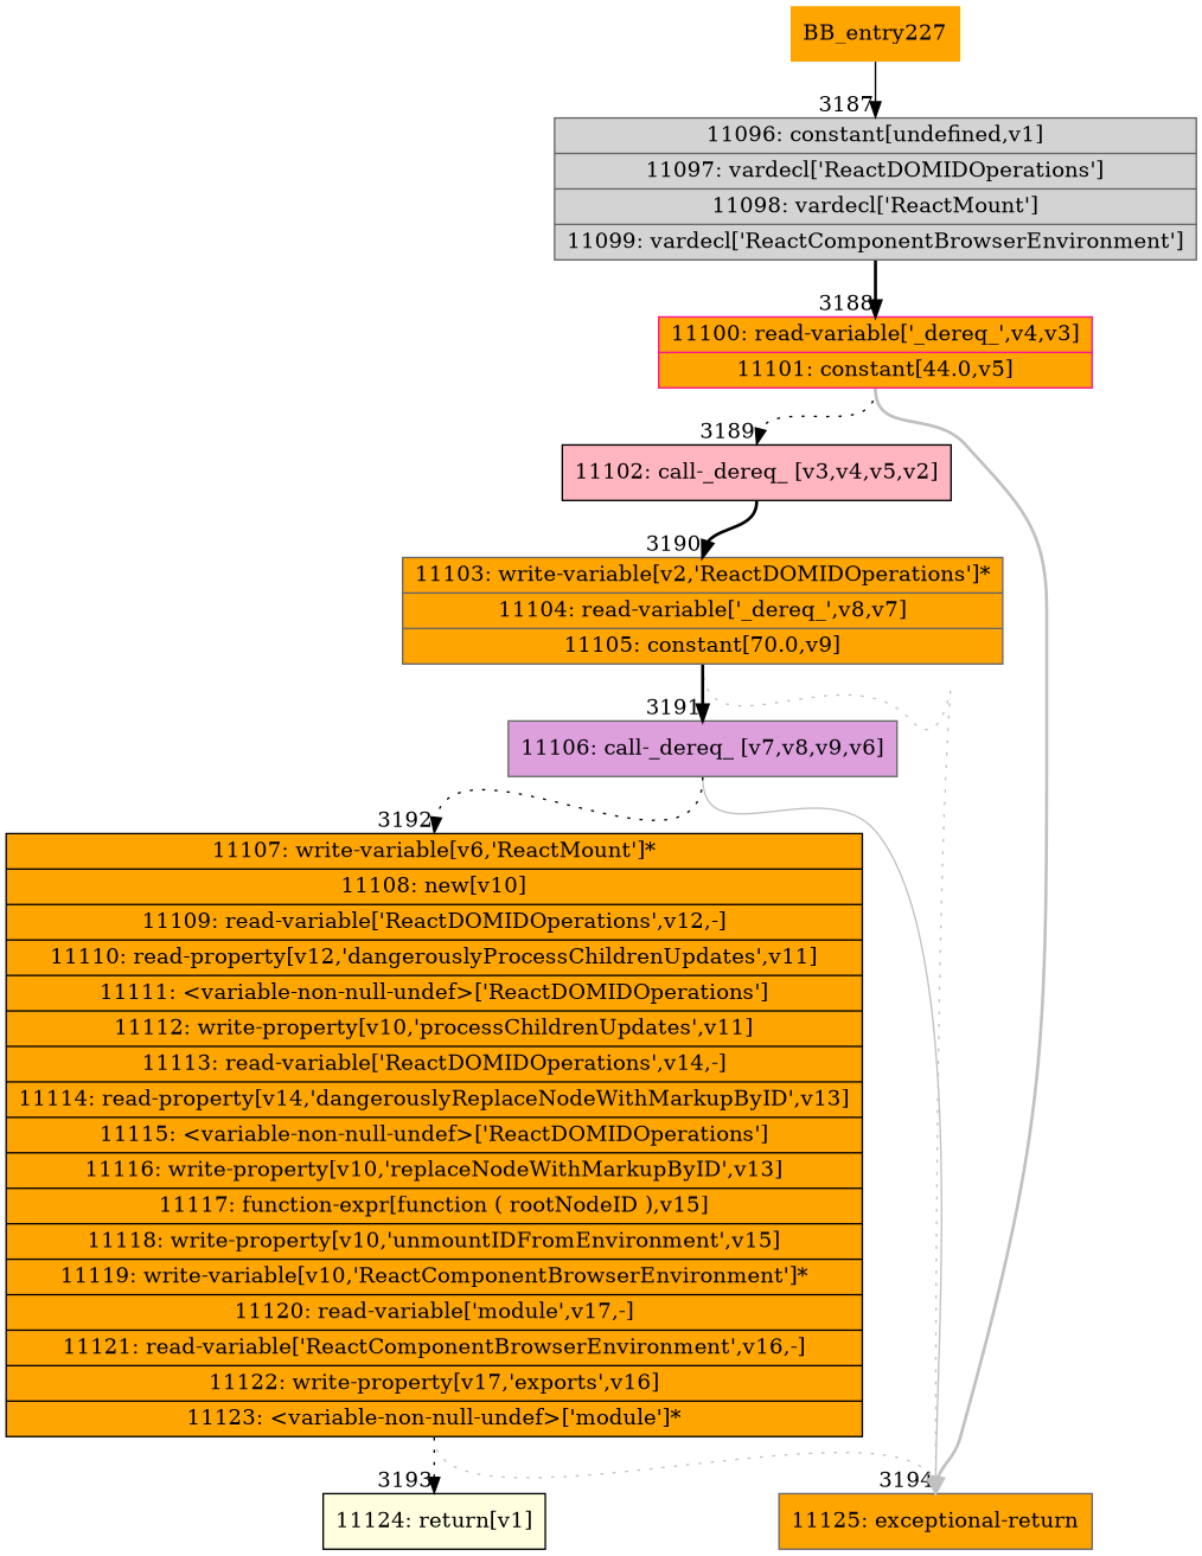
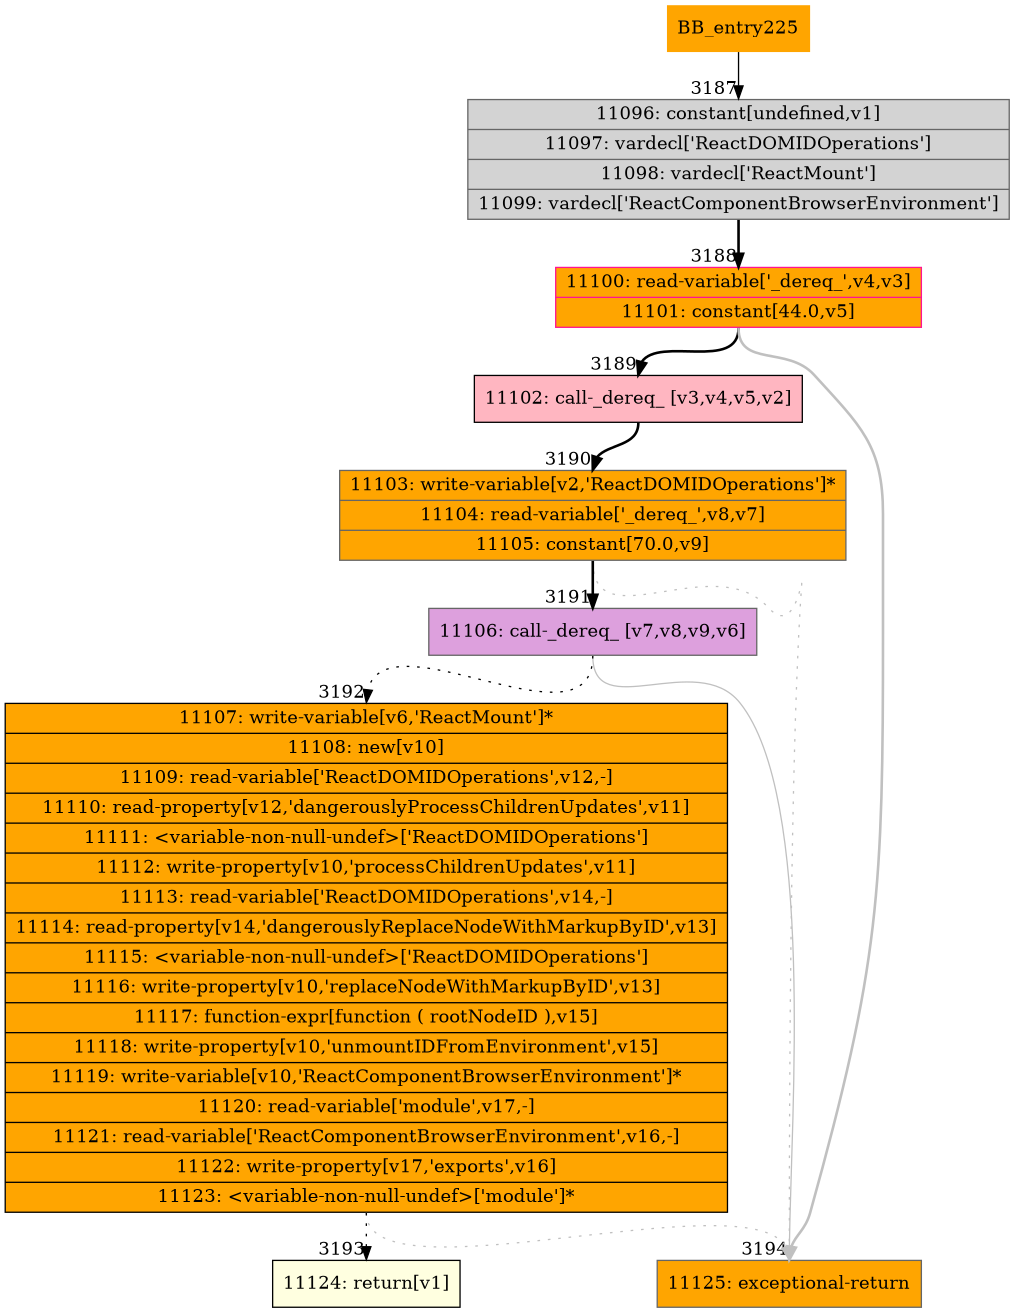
  digraph {
    rankdir=TD
    node [color=gray40 fillcolor=orange shape=record style=filled]
    edge [headport=n style=dotted tailport=s]
-   BB_entry227 [shape=none]
+   BB_entry227 [shape=none label=BB_entry225]
    n2 [fillcolor=lightgrey label="{11096: constant[undefined,v1]|11097: vardecl['ReactDOMIDOperations']|11098: vardecl['ReactMount']|11099: vardecl['ReactComponentBrowserEnvironment']}"]
    n3 [color=deeppink label="{11100: read-variable['_dereq_',v4,v3]|11101: constant[44.0,v5]}"]
    n4 [color=black fillcolor=lightpink label="{11102: call-_dereq_ [v3,v4,v5,v2]}"]
    n5 [label="{11125: exceptional-return}"]
    n6 [label="{11103: write-variable[v2,'ReactDOMIDOperations']*|11104: read-variable['_dereq_',v8,v7]|11105: constant[70.0,v9]}"]
    n7 [fillcolor=plum label="{11106: call-_dereq_ [v7,v8,v9,v6]}"]
    n8 [color=black label="{11107: write-variable[v6,'ReactMount']*|11108: new[v10]|11109: read-variable['ReactDOMIDOperations',v12,-]|11110: read-property[v12,'dangerouslyProcessChildrenUpdates',v11]|11111: \<variable-non-null-undef\>['ReactDOMIDOperations']|11112: write-property[v10,'processChildrenUpdates',v11]|11113: read-variable['ReactDOMIDOperations',v14,-]|11114: read-property[v14,'dangerouslyReplaceNodeWithMarkupByID',v13]|11115: \<variable-non-null-undef\>['ReactDOMIDOperations']|11116: write-property[v10,'replaceNodeWithMarkupByID',v13]|11117: function-expr[function ( rootNodeID ),v15]|11118: write-property[v10,'unmountIDFromEnvironment',v15]|11119: write-variable[v10,'ReactComponentBrowserEnvironment']*|11120: read-variable['module',v17,-]|11121: read-variable['ReactComponentBrowserEnvironment',v16,-]|11122: write-property[v17,'exports',v16]|11123: \<variable-non-null-undef\>['module']*}"]
    n9 [color=black fillcolor=lightyellow label="{11124: return[v1]}"]
    BB_entry227 -> n2 [headlabel="    3187" style=solid]
    n2 -> n3 [headlabel="      3188" style=bold]
-   n3 -> n4 [headlabel="      3189"]
+   n3 -> n4 [headlabel="      3189" style=bold]
    n3 -> n5 [color=gray headlabel="      3194" style=bold]
    n4 -> n6 [headlabel="      3190" style=bold]
    n6 -> n5 [color=gray]
    n6 -> n7 [headlabel="      3191" style=bold]
    n7 -> n5 [color=gray style=solid]
    n7 -> n8 [headlabel="      3192"]
    n8 -> n5 [color=gray]
    n8 -> n9 [headlabel="      3193"]
  }
